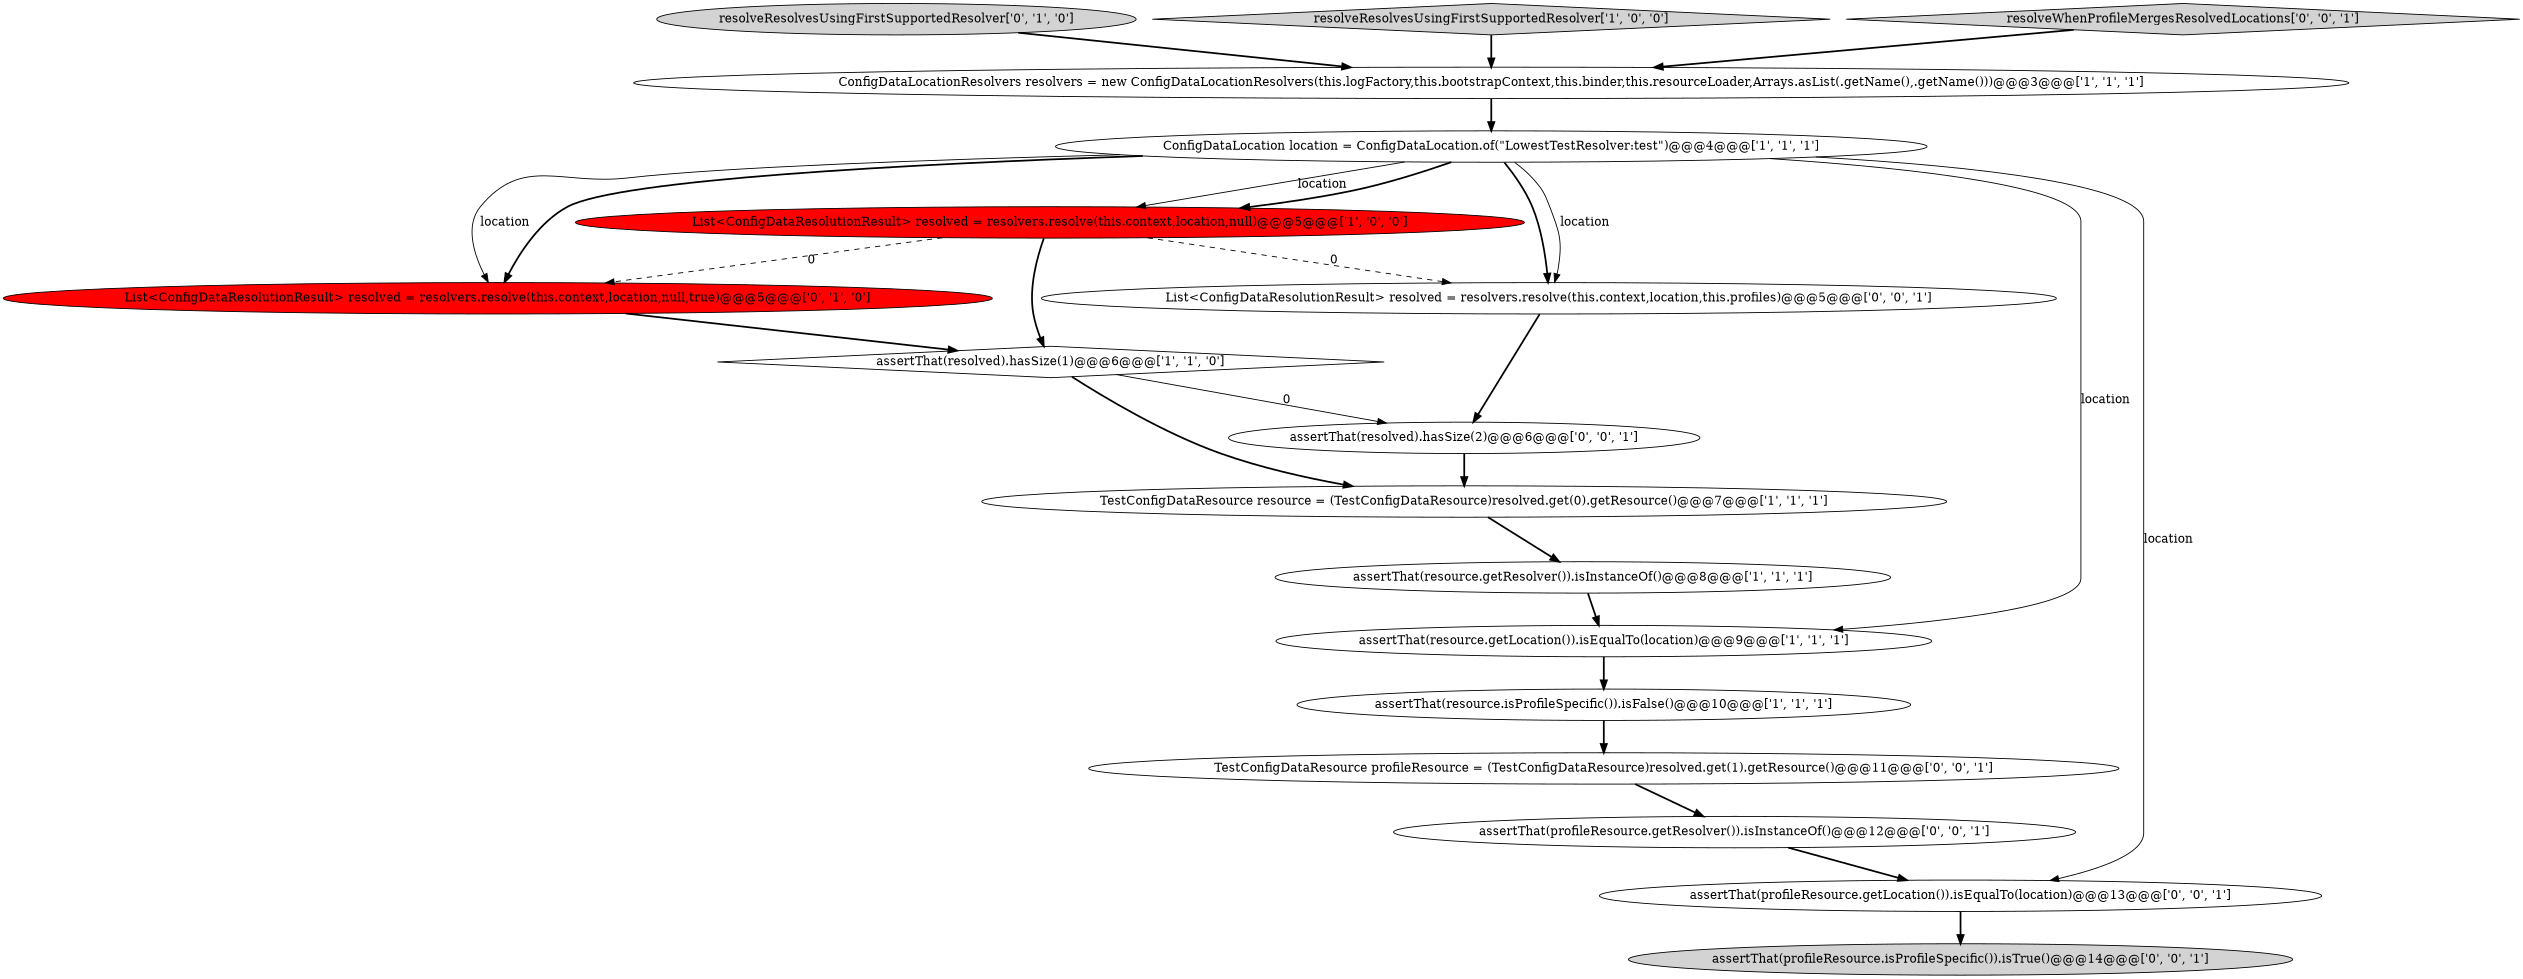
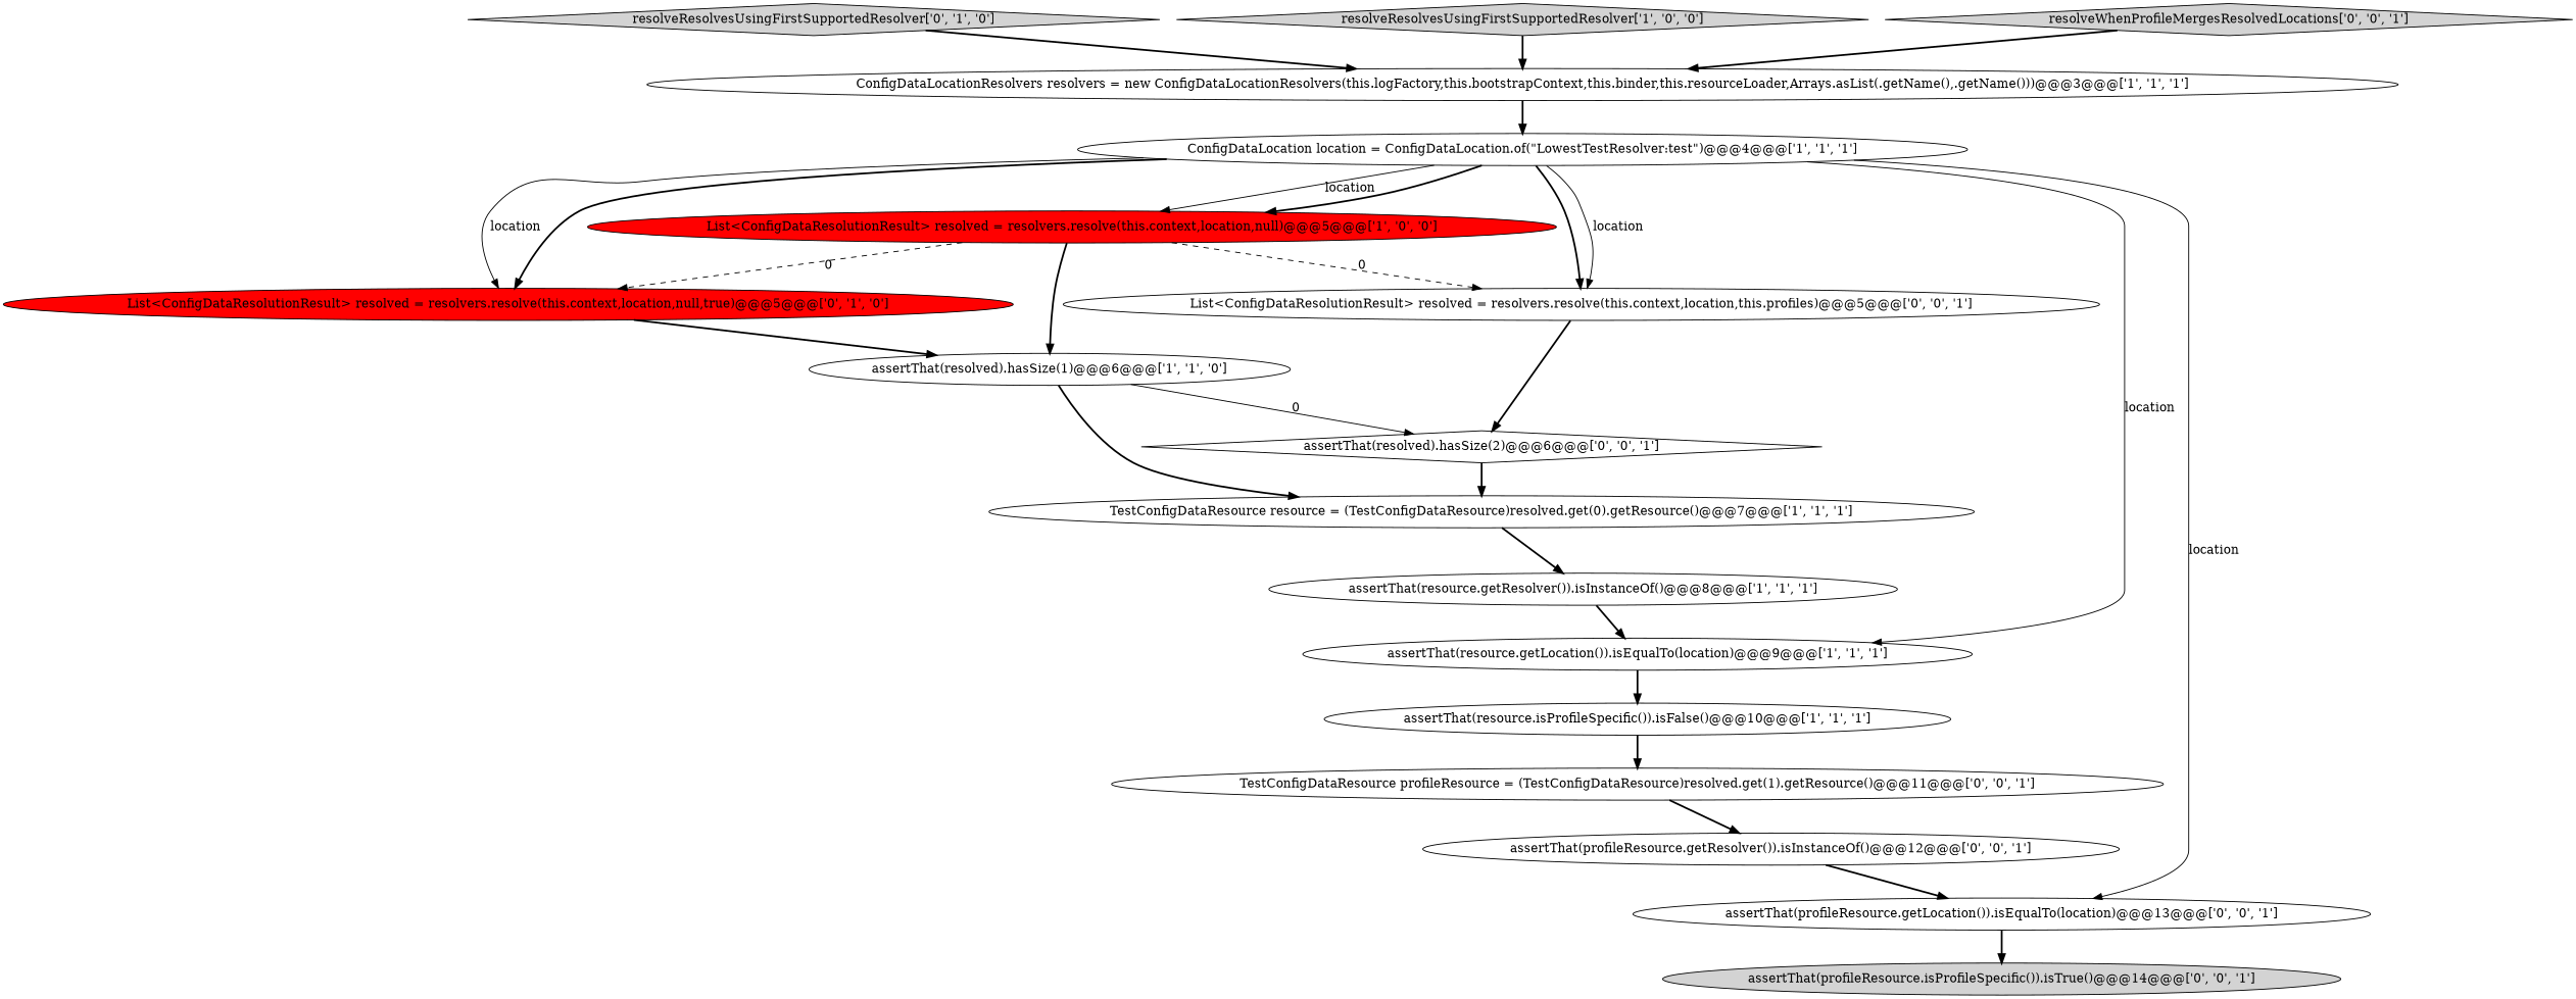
  digraph {
    node [fillcolor=white shape=ellipse style=filled]
    edge [style=bold]
    n1 [label="ConfigDataLocationResolvers resolvers = new ConfigDataLocationResolvers(this.logFactory,this.bootstrapContext,this.binder,this.resourceLoader,Arrays.asList(.getName(),.getName()))@@@3@@@['1', '1', '1']"]
    n2 [label="ConfigDataLocation location = ConfigDataLocation.of(\"LowestTestResolver:test\")@@@4@@@['1', '1', '1']"]
    n3 [label="assertThat(resource.getLocation()).isEqualTo(location)@@@9@@@['1', '1', '1']"]
    n4 [fillcolor=red label="List<ConfigDataResolutionResult> resolved = resolvers.resolve(this.context,location,null,true)@@@5@@@['0', '1', '0']"]
    n5 [label="List<ConfigDataResolutionResult> resolved = resolvers.resolve(this.context,location,this.profiles)@@@5@@@['0', '0', '1']"]
    n6 [label="assertThat(profileResource.getLocation()).isEqualTo(location)@@@13@@@['0', '0', '1']"]
    n7 [fillcolor=red label="List<ConfigDataResolutionResult> resolved = resolvers.resolve(this.context,location,null)@@@5@@@['1', '0', '0']"]
    n8 [label="assertThat(resource.isProfileSpecific()).isFalse()@@@10@@@['1', '1', '1']"]
    n9 [label="TestConfigDataResource profileResource = (TestConfigDataResource)resolved.get(1).getResource()@@@11@@@['0', '0', '1']"]
-   n10 [fillcolor=lightgray label="resolveResolvesUsingFirstSupportedResolver['0', '1', '0']"]
-   n11 [label="assertThat(resolved).hasSize(1)@@@6@@@['1', '1', '0']" shape=diamond]
-   n12 [label="assertThat(resolved).hasSize(2)@@@6@@@['0', '0', '1']"]
+   n10 [fillcolor=lightgray label="resolveResolvesUsingFirstSupportedResolver['0', '1', '0']" shape=diamond]
+   n11 [label="assertThat(resolved).hasSize(1)@@@6@@@['1', '1', '0']"]
+   n12 [label="assertThat(resolved).hasSize(2)@@@6@@@['0', '0', '1']" shape=diamond]
    n13 [label="TestConfigDataResource resource = (TestConfigDataResource)resolved.get(0).getResource()@@@7@@@['1', '1', '1']"]
    n14 [label="assertThat(resource.getResolver()).isInstanceOf()@@@8@@@['1', '1', '1']"]
    n15 [fillcolor=lightgray label="resolveResolvesUsingFirstSupportedResolver['1', '0', '0']" shape=diamond]
    n16 [label="assertThat(profileResource.getResolver()).isInstanceOf()@@@12@@@['0', '0', '1']"]
    n17 [fillcolor=lightgray label="assertThat(profileResource.isProfileSpecific()).isTrue()@@@14@@@['0', '0', '1']"]
    n18 [fillcolor=lightgray label="resolveWhenProfileMergesResolvedLocations['0', '0', '1']" shape=diamond]
    n1 -> n2
    n2 -> n3 [label=location style=solid]
    n2 -> n4
    n2 -> n4 [label=location style=solid]
    n2 -> n5
    n2 -> n5 [label=location style=solid]
    n2 -> n6 [label=location style=solid]
    n2 -> n7 [label=location style=solid]
    n2 -> n7
    n3 -> n8
    n4 -> n11
    n5 -> n12
    n6 -> n17
    n7 -> n4 [label=0 style=dashed]
    n7 -> n5 [label=0 style=dashed]
    n7 -> n11
    n8 -> n9
    n9 -> n16
    n10 -> n1
    n11 -> n12 [label=0 style=solid]
    n11 -> n13
    n12 -> n13
    n13 -> n14
    n14 -> n3
    n15 -> n1
    n16 -> n6
    n18 -> n1
  }
